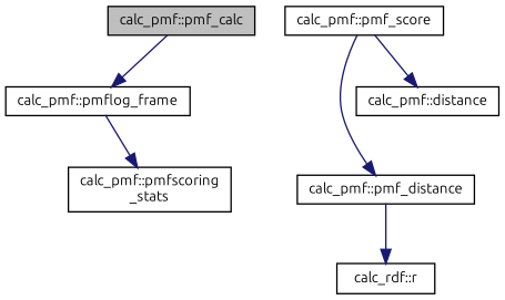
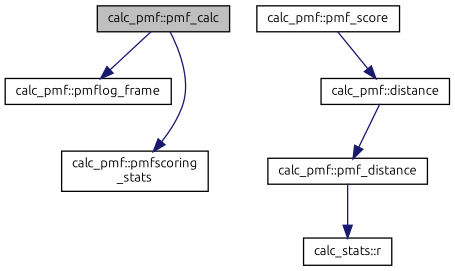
  digraph {
    fontname=Ubuntu
    rankdir=TB
    node [color=black fillcolor=white fontname=Ubuntu fontsize=10 shape=record style=filled]
    edge [color=midnightblue fontname=Ubuntu fontsize=10 labelfontname=Helvetica labelfontsize=10 style=solid]
    n1 [fillcolor=grey75 fontcolor=black height=0.2 label="calc_pmf::pmf_calc" width=0.4]
    n2 [height=0.2 label="calc_pmf::pmflog_frame" width=0.4]
    n3 [height=0.2 label="calc_pmf::pmfscoring\l_stats" width=0.4]
    n4 [height=0.2 label="calc_pmf::pmf_score" width=0.4]
    n5 [height=0.2 label="calc_pmf::pmf_distance" width=0.4]
    n6 [height=0.2 label="calc_pmf::distance" width=0.4]
-   n7 [height=0.2 label="calc_rdf::r" width=0.4]
+   n7 [height=0.2 label="calc_stats::r" width=0.4]
    n1 -> n2
-   n2 -> n3
-   n4 -> n5
+   n1 -> n3
+   n6 -> n5
    n4 -> n6
    n5 -> n7
  }
